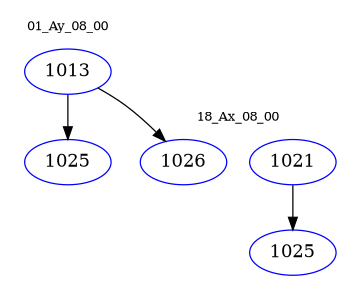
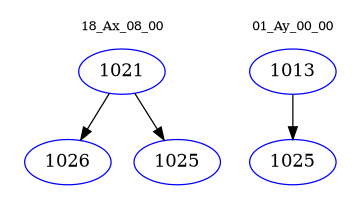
  digraph {
    node [color=blue]
    edge [color=black]
    n1 [label=1021]
    n2 [label=1026]
    n3 [label=1025]
    n4 [label=1013]
    n5 [label=1025]
    subgraph cluster_1 {
      color=white
      fontsize=10
      label="18_Ax_08_00"
      n1
      n2
      n3
    }
    subgraph cluster_2 {
      color=white
      fontsize=10
-     label="01_Ay_08_00"
+     label="01_Ay_00_00"
      n4
      n5
    }
-   n4 -> n2
+   n1 -> n2
    n1 -> n3
    n4 -> n5
  }
